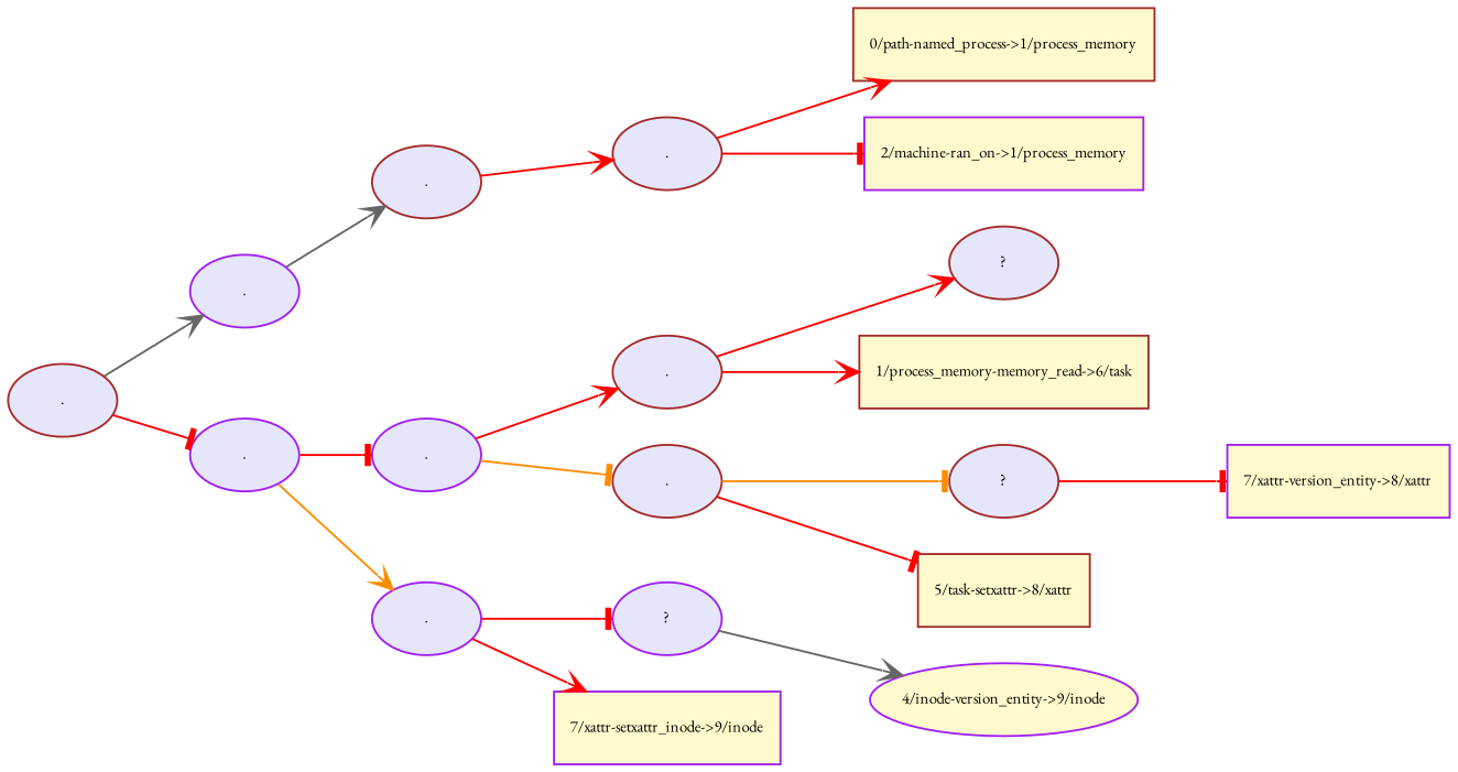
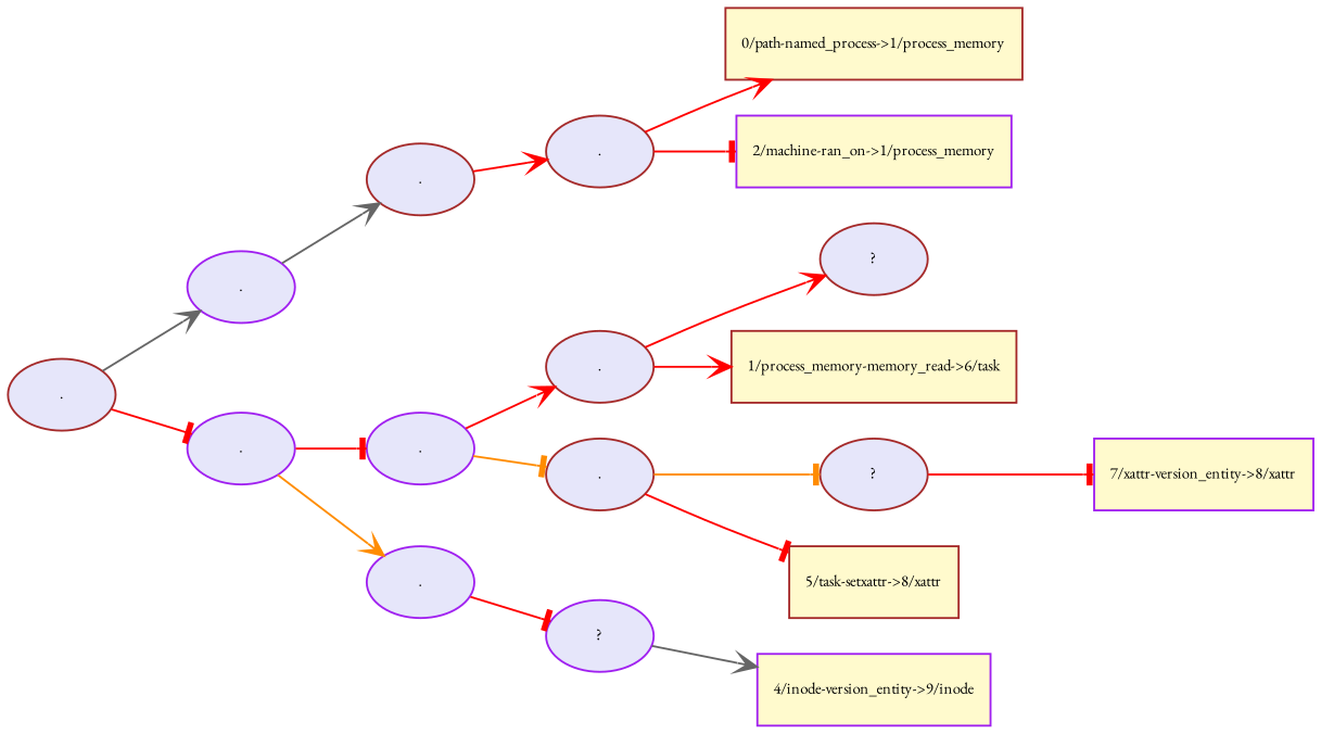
  digraph {
    fontname="EB Garamond"
    rankdir=LR
    node [color=brown fillcolor="#e6e6fa" fontname="EB Garamond" fontsize=8 shape=ellipse style=filled]
    edge [arrowhead=vee color=red fontname="EB Garamond" fontsize=8]
    n1 [label="."]
    n2 [color=purple label="."]
    n3 [color=purple label="."]
    n4 [label="."]
    n5 [color=purple label="."]
    n6 [color=purple label="."]
    n7 [label="."]
    n8 [fillcolor="#fffacd" label="0/path-named_process->1/process_memory" shape=rectangle]
    n9 [color=purple fillcolor="#fffacd" label="2/machine-ran_on->1/process_memory" shape=rectangle]
    n10 [label="."]
    n11 [label="."]
    n12 [color=purple label="?"]
-   n13 [color=purple fillcolor="#fffacd" label="7/xattr-setxattr_inode->9/inode" shape=rectangle]
    n14 [label="?"]
    n15 [fillcolor="#fffacd" label="1/process_memory-memory_read->6/task" shape=rectangle]
    n16 [label="?"]
    n17 [fillcolor="#fffacd" label="5/task-setxattr->8/xattr" shape=rectangle]
    n18 [color=purple fillcolor="#fffacd" label="7/xattr-version_entity->8/xattr" shape=rectangle]
-   n19 [color=purple fillcolor="#fffacd" label="4/inode-version_entity->9/inode"]
+   n19 [color=purple fillcolor="#fffacd" label="4/inode-version_entity->9/inode" shape=rectangle]
    n1 -> n2 [color=gray40]
    n1 -> n3 [arrowhead=tee]
    n2 -> n4 [color=gray40]
    n3 -> n5 [arrowhead=tee]
    n3 -> n6 [color=darkorange]
    n4 -> n7
    n5 -> n10
    n5 -> n11 [arrowhead=tee color=darkorange]
    n6 -> n12 [arrowhead=tee]
-   n6 -> n13
    n7 -> n8
    n7 -> n9 [arrowhead=tee]
    n10 -> n14
    n10 -> n15
    n11 -> n16 [arrowhead=tee color=darkorange]
    n11 -> n17 [arrowhead=tee]
    n12 -> n19 [color=gray40]
    n16 -> n18 [arrowhead=tee]
  }
